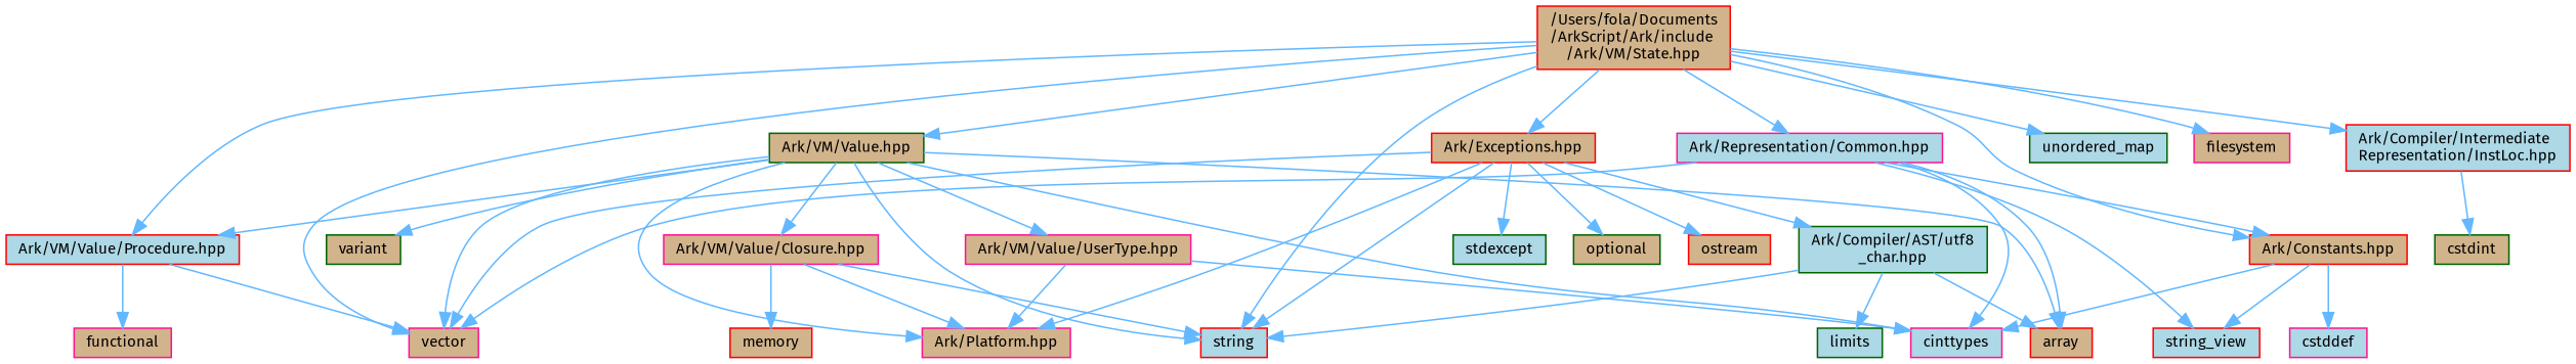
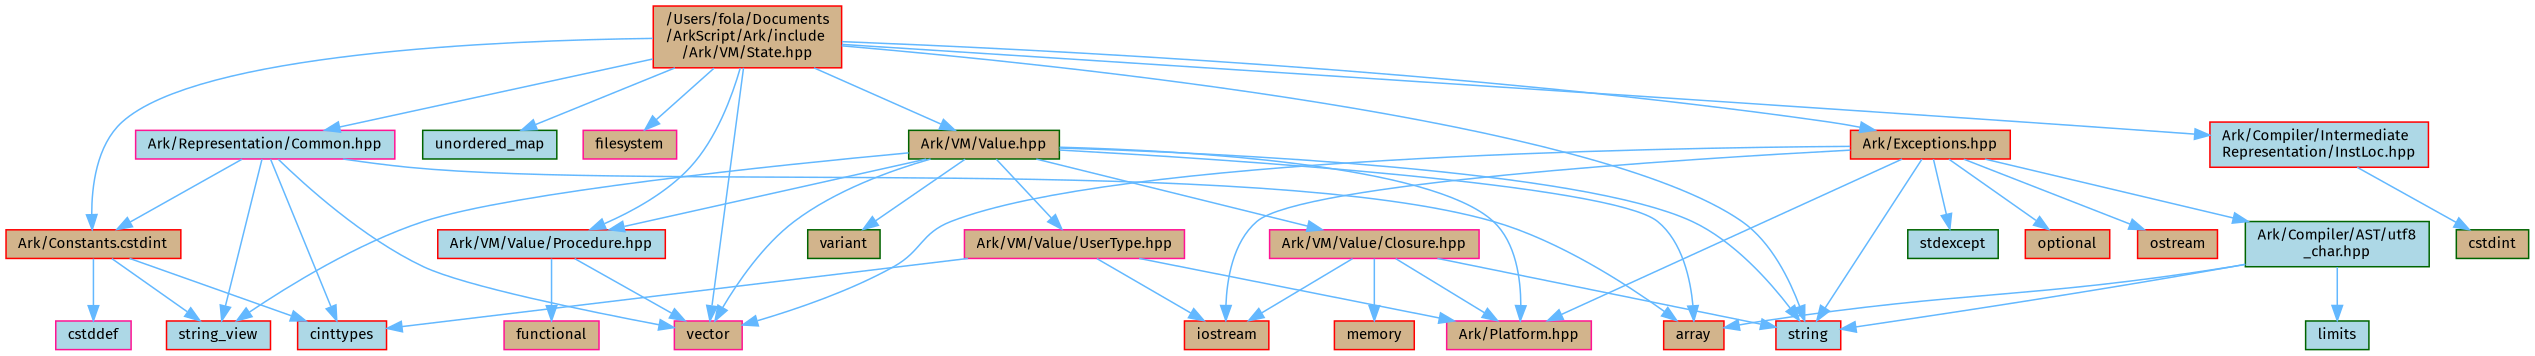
  digraph {
    fontname="Fira Sans"
    node [color=red fillcolor=tan fontname="Fira Sans" fontsize=10 shape=box style=filled]
    edge [color=steelblue1 fontname="Fira Sans" fontsize=10 labelfontname=Helvetica labelfontsize=10 style=solid]
    n1 [fontcolor=black height=0.2 label="/Users/fola/Documents\l/ArkScript/Ark/include\l/Ark/VM/State.hpp" width=0.4]
    n2 [fillcolor=lightblue height=0.2 label=string width=0.4]
    n3 [color=deeppink height=0.2 label=vector width=0.4]
    n4 [color=darkgreen fillcolor=lightblue height=0.2 label=unordered_map width=0.4]
    n5 [color=deeppink height=0.2 label=filesystem width=0.4]
-   n6 [height=0.2 label="Ark/Constants.hpp" width=0.4]
+   n6 [height=0.2 label="Ark/Constants.cstdint" width=0.4]
    n7 [color=darkgreen height=0.2 label="Ark/VM/Value.hpp" width=0.4]
    n8 [fillcolor=lightblue height=0.2 label="Ark/VM/Value/Procedure.hpp" width=0.4]
    n9 [color=deeppink fillcolor=lightblue height=0.2 label="Ark/Representation/Common.hpp" width=0.4]
    n10 [height=0.2 label="Ark/Exceptions.hpp" width=0.4]
    n11 [fillcolor=lightblue height=0.2 label="Ark/Compiler/Intermediate\lRepresentation/InstLoc.hpp" width=0.4]
    n12 [fillcolor=lightblue height=0.2 label=string_view width=0.4]
-   n13 [color=deeppink fillcolor=lightblue height=0.2 label=cinttypes width=0.4]
+   n13 [fillcolor=lightblue height=0.2 label=cinttypes width=0.4]
    n14 [color=deeppink fillcolor=lightblue height=0.2 label=cstddef width=0.4]
    n15 [color=darkgreen height=0.2 label=variant width=0.4]
    n16 [height=0.2 label=array width=0.4]
    n17 [color=deeppink height=0.2 label="Ark/VM/Value/Closure.hpp" width=0.4]
    n18 [color=deeppink height=0.2 label="Ark/Platform.hpp" width=0.4]
    n19 [color=deeppink height=0.2 label="Ark/VM/Value/UserType.hpp" width=0.4]
    n20 [color=deeppink height=0.2 label=functional width=0.4]
+   n21 [height=0.2 label=iostream width=0.4]
    n22 [color=darkgreen fillcolor=lightblue height=0.2 label=stdexcept width=0.4]
-   n23 [color=darkgreen height=0.2 label=optional width=0.4]
+   n23 [height=0.2 label=optional width=0.4]
    n24 [height=0.2 label=ostream width=0.4]
    n25 [color=darkgreen fillcolor=lightblue height=0.2 label="Ark/Compiler/AST/utf8\l_char.hpp" width=0.4]
    n26 [color=darkgreen height=0.2 label=cstdint width=0.4]
    n27 [height=0.2 label=memory width=0.4]
    n28 [color=darkgreen fillcolor=lightblue height=0.2 label=limits width=0.4]
    n1 -> n2
    n1 -> n3
    n1 -> n4
    n1 -> n5
    n1 -> n6
    n1 -> n7
    n1 -> n8
    n1 -> n9
    n1 -> n10
    n1 -> n11
    n6 -> n12
    n6 -> n13
    n6 -> n14
    n7 -> n2
    n7 -> n3
    n7 -> n8
-   n7 -> n13
+   n7 -> n12
    n7 -> n15
    n7 -> n16
    n7 -> n17
    n7 -> n18
    n7 -> n19
    n8 -> n3
    n8 -> n20
    n9 -> n3
    n9 -> n6
    n9 -> n12
    n9 -> n13
    n9 -> n16
    n10 -> n2
    n10 -> n3
    n10 -> n18
+   n10 -> n21
    n10 -> n22
    n10 -> n23
    n10 -> n24
    n10 -> n25
    n11 -> n26
    n17 -> n2
    n17 -> n18
+   n17 -> n21
    n17 -> n27
    n19 -> n13
    n19 -> n18
+   n19 -> n21
    n25 -> n2
    n25 -> n16
    n25 -> n28
  }
